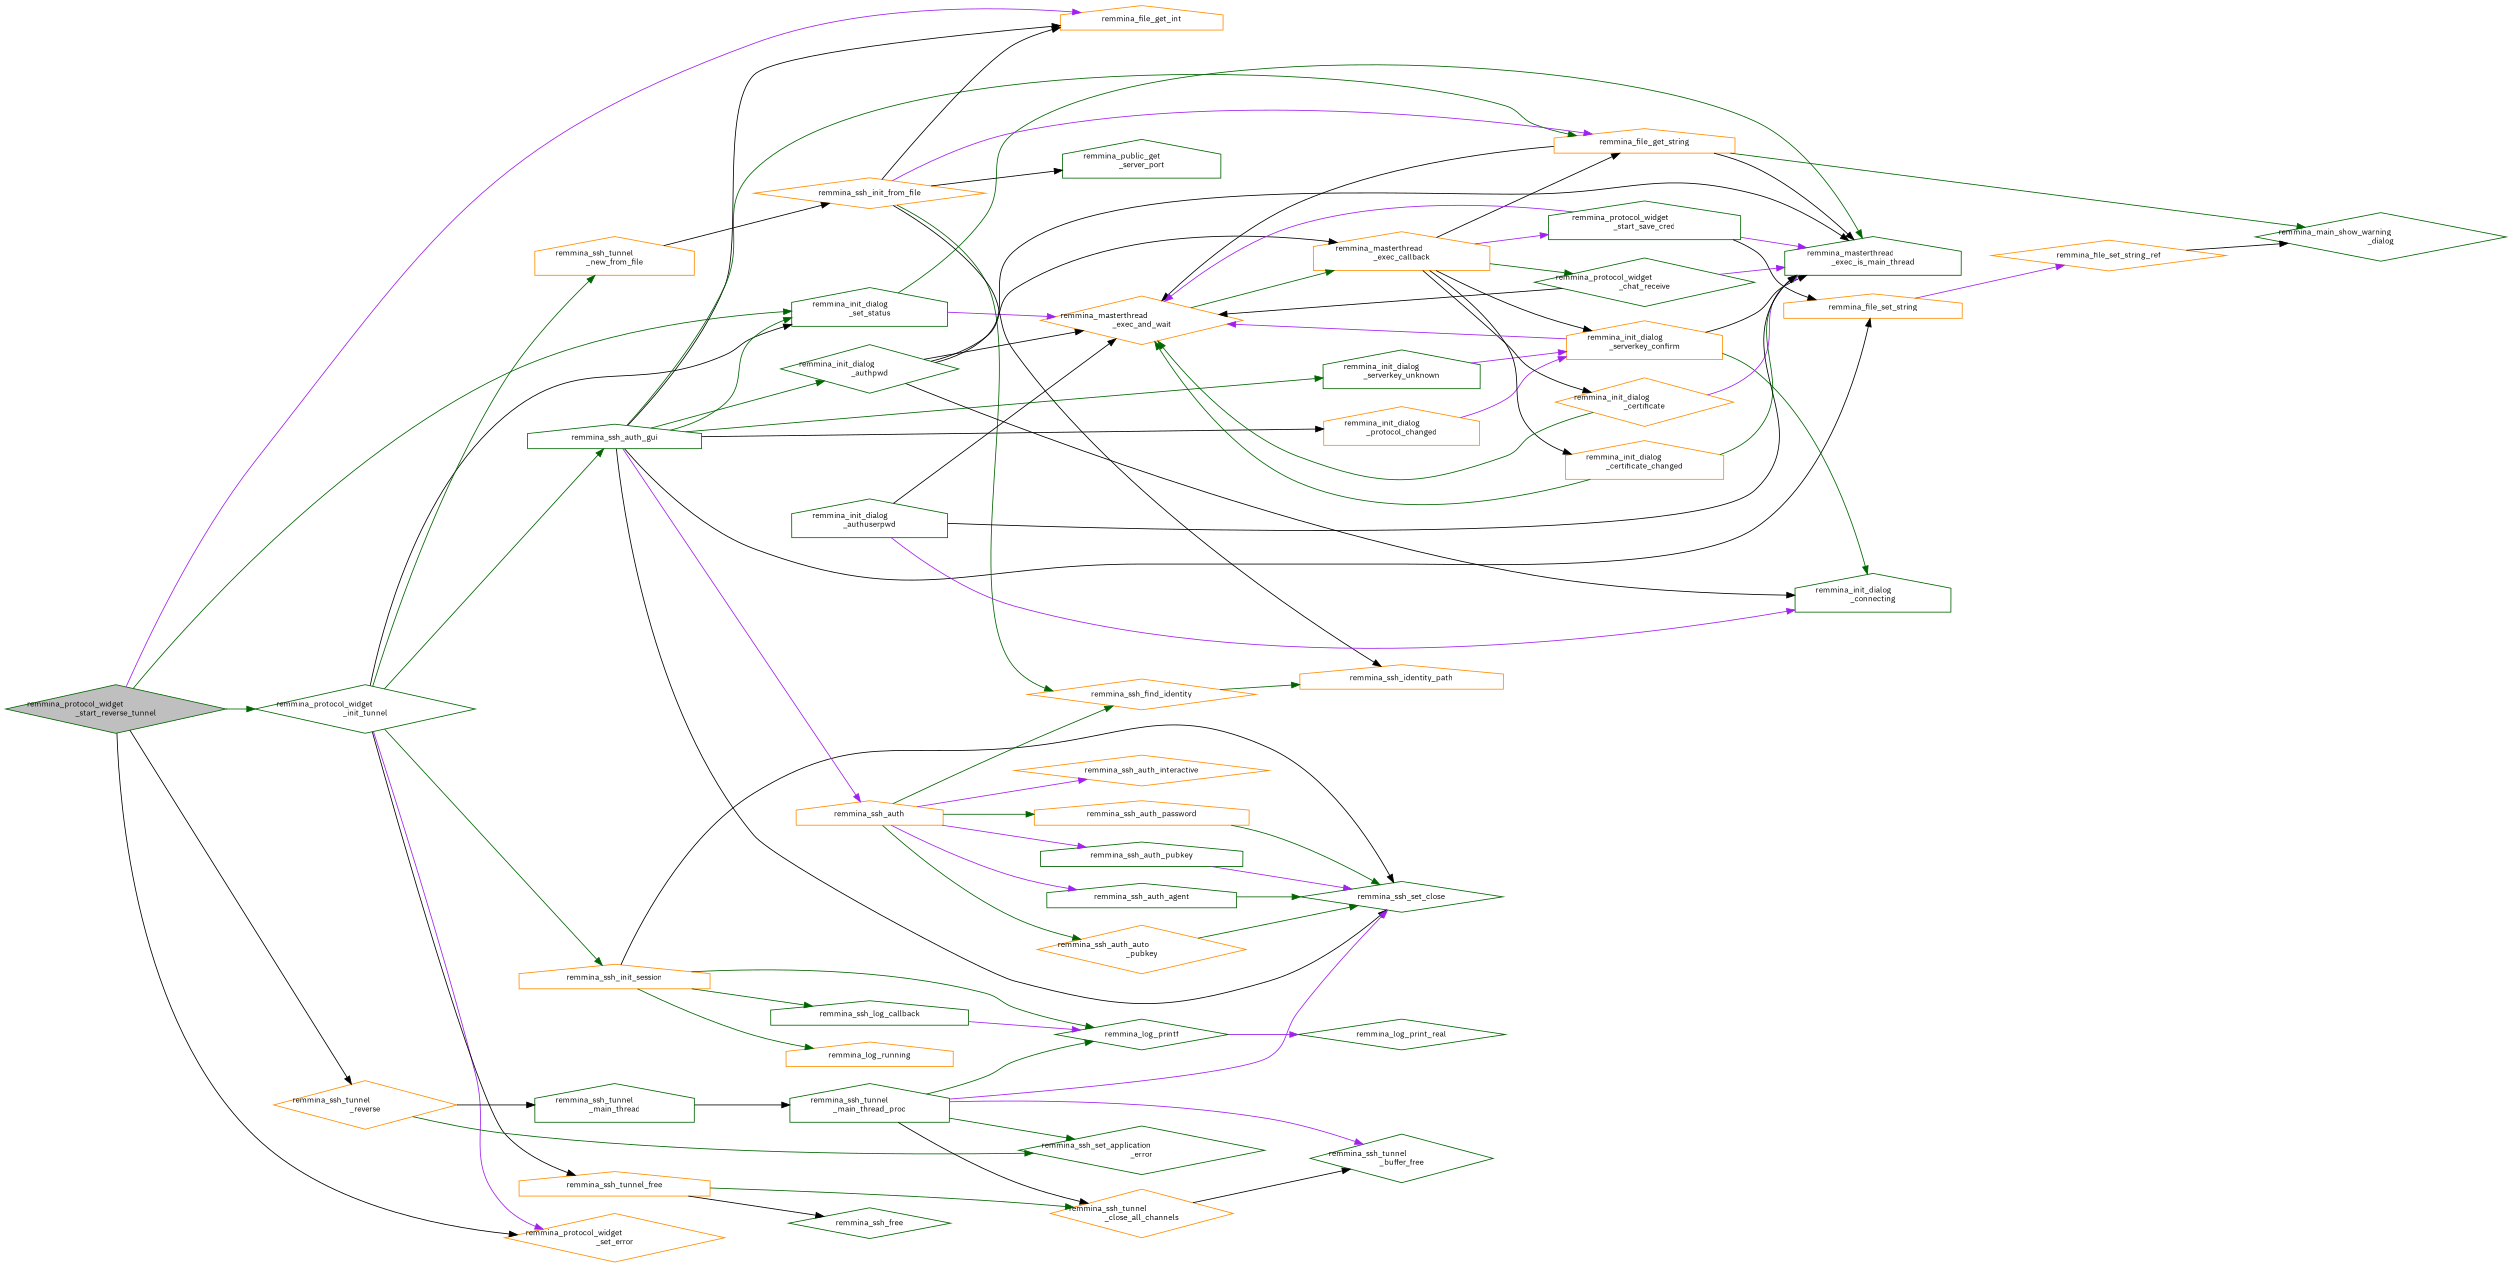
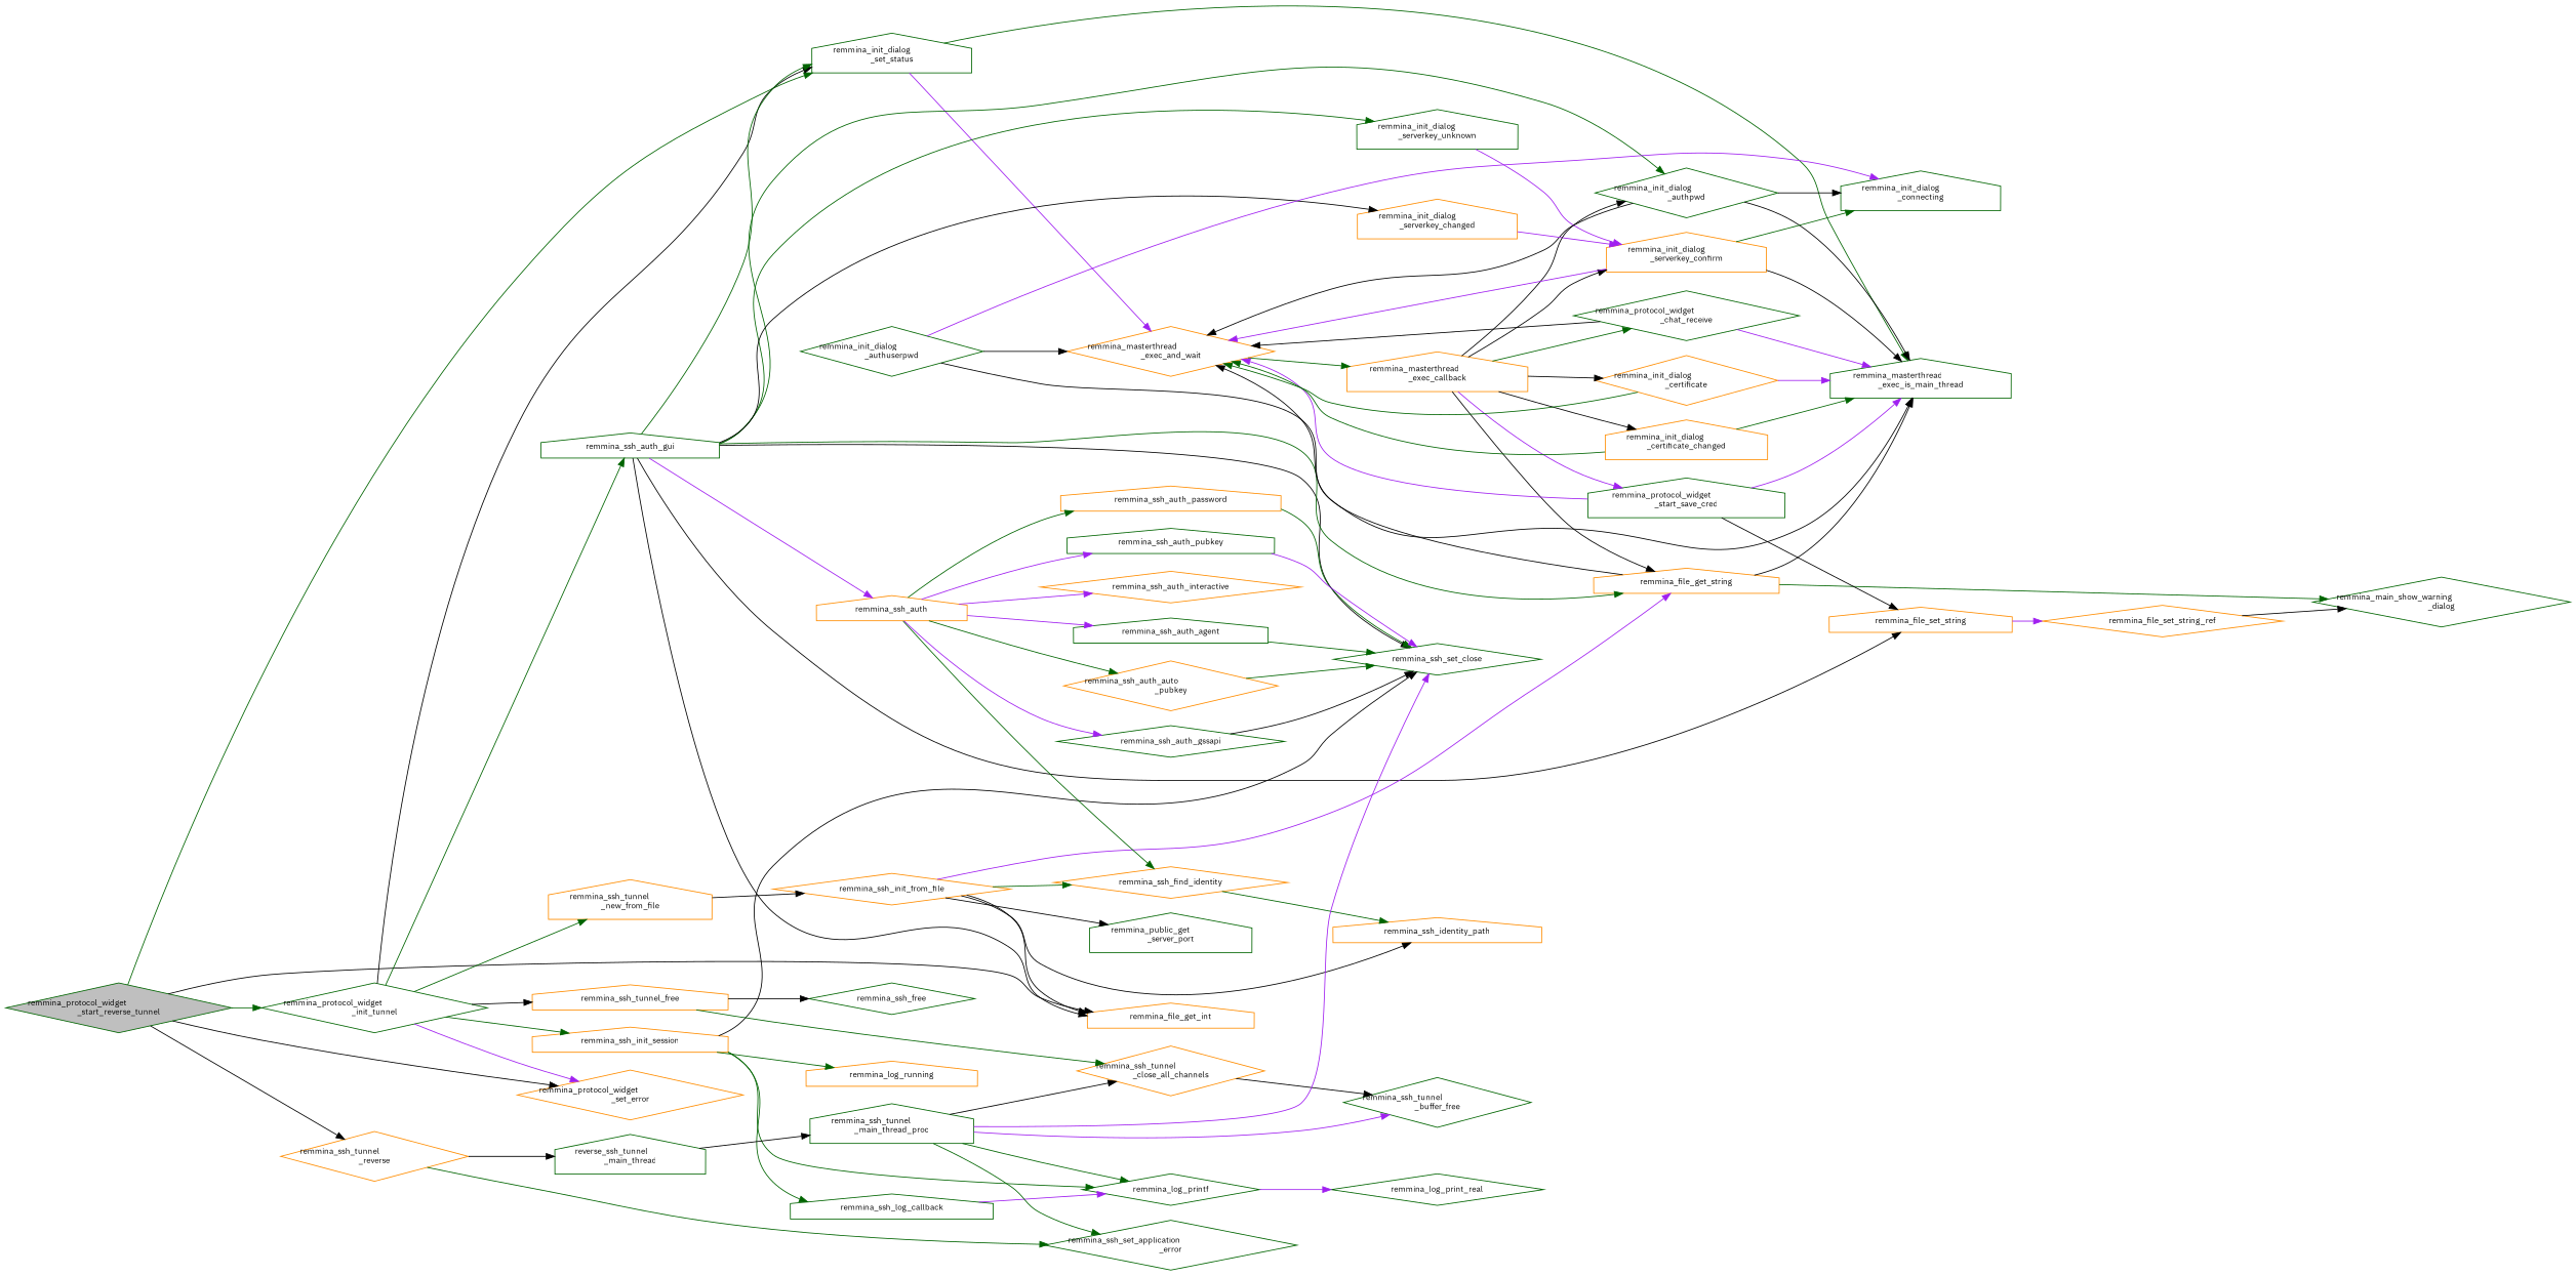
  digraph {
    fontname="IBM Plex Sans"
    rankdir=LR
    node [color=darkgreen fillcolor=white fontname="IBM Plex Sans" fontsize=10 shape=house style=filled]
    edge [color=black fontname="IBM Plex Sans" fontsize=10 labelfontname=Helvetica labelfontsize=10 style=solid]
    n1 [fillcolor=grey75 fontcolor=black height=0.2 label="remmina_protocol_widget\l_start_reverse_tunnel" shape=diamond width=0.4]
    n2 [color=darkorange height=0.2 label=remmina_file_get_int width=0.4]
    n3 [height=0.2 label="remmina_protocol_widget\l_init_tunnel" shape=diamond width=0.4]
    n4 [height=0.2 label="remmina_init_dialog\l_set_status" width=0.4]
    n5 [color=darkorange height=0.2 label="remmina_protocol_widget\l_set_error" shape=diamond width=0.4]
    n6 [color=darkorange height=0.2 label="remmina_ssh_tunnel\l_reverse" shape=diamond width=0.4]
    n7 [color=darkorange height=0.2 label="remmina_ssh_tunnel\l_new_from_file" width=0.4]
    n8 [color=darkorange height=0.2 label=remmina_ssh_init_session width=0.4]
    n9 [color=darkorange height=0.2 label=remmina_ssh_tunnel_free width=0.4]
    n10 [height=0.2 label=remmina_ssh_auth_gui width=0.4]
    n11 [height=0.2 label="remmina_masterthread\l_exec_is_main_thread" width=0.4]
    n12 [color=darkorange height=0.2 label="remmina_masterthread\l_exec_and_wait" shape=diamond width=0.4]
    n13 [height=0.2 label="remmina_ssh_set_application\l_error" shape=diamond width=0.4]
-   n14 [height=0.2 label="remmina_ssh_tunnel\l_main_thread" width=0.4]
+   n14 [height=0.2 label="reverse_ssh_tunnel\l_main_thread" width=0.4]
    n15 [color=darkorange height=0.2 label=remmina_ssh_init_from_file shape=diamond width=0.4]
    n16 [height=0.2 label=remmina_log_printf shape=diamond width=0.4]
    n17 [color=darkorange height=0.2 label=remmina_log_running width=0.4]
    n18 [height=0.2 label=remmina_ssh_log_callback width=0.4]
    n19 [height=0.2 label=remmina_ssh_set_close shape=diamond width=0.4]
    n20 [color=darkorange height=0.2 label="remmina_ssh_tunnel\l_close_all_channels" shape=diamond width=0.4]
    n21 [height=0.2 label=remmina_ssh_free shape=diamond width=0.4]
    n22 [color=darkorange height=0.2 label=remmina_file_get_string width=0.4]
    n23 [height=0.2 label="remmina_init_dialog\l_authpwd" shape=diamond width=0.4]
    n24 [color=darkorange height=0.2 label=remmina_file_set_string width=0.4]
    n25 [height=0.2 label="remmina_init_dialog\l_serverkey_unknown" width=0.4]
-   n26 [color=darkorange height=0.2 label="remmina_init_dialog\l_protocol_changed" width=0.4]
+   n26 [color=darkorange height=0.2 label="remmina_init_dialog\l_serverkey_changed" width=0.4]
    n27 [color=darkorange height=0.2 label=remmina_ssh_auth width=0.4]
    n28 [height=0.2 label="remmina_public_get\l_server_port" width=0.4]
    n29 [color=darkorange height=0.2 label=remmina_ssh_find_identity shape=diamond width=0.4]
    n30 [color=darkorange height=0.2 label=remmina_ssh_identity_path width=0.4]
    n31 [height=0.2 label="remmina_main_show_warning\l_dialog" shape=diamond width=0.4]
    n32 [color=darkorange height=0.2 label="remmina_masterthread\l_exec_callback" width=0.4]
    n33 [height=0.2 label="remmina_protocol_widget\l_start_save_cred" width=0.4]
    n34 [height=0.2 label="remmina_protocol_widget\l_chat_receive" shape=diamond width=0.4]
    n35 [color=darkorange height=0.2 label="remmina_init_dialog\l_serverkey_confirm" width=0.4]
    n36 [color=darkorange height=0.2 label="remmina_init_dialog\l_certificate" shape=diamond width=0.4]
    n37 [color=darkorange height=0.2 label="remmina_init_dialog\l_certificate_changed" width=0.4]
    n38 [height=0.2 label="remmina_init_dialog\l_connecting" width=0.4]
-   n39 [height=0.2 label="remmina_init_dialog\l_authuserpwd" width=0.4]
+   n39 [height=0.2 label="remmina_init_dialog\l_authuserpwd" shape=diamond width=0.4]
    n40 [color=darkorange height=0.2 label=remmina_file_set_string_ref shape=diamond width=0.4]
    n41 [height=0.2 label=remmina_log_print_real shape=diamond width=0.4]
    n42 [height=0.2 label="remmina_ssh_tunnel\l_buffer_free" shape=diamond width=0.4]
    n43 [color=darkorange height=0.2 label=remmina_ssh_auth_interactive shape=diamond width=0.4]
    n44 [color=darkorange height=0.2 label=remmina_ssh_auth_password width=0.4]
    n45 [height=0.2 label=remmina_ssh_auth_pubkey width=0.4]
    n46 [height=0.2 label=remmina_ssh_auth_agent width=0.4]
    n47 [color=darkorange height=0.2 label="remmina_ssh_auth_auto\l_pubkey" shape=diamond width=0.4]
+   n48 [height=0.2 label=remmina_ssh_auth_gssapi shape=diamond width=0.4]
    n49 [height=0.2 label="remmina_ssh_tunnel\l_main_thread_proc" width=0.4]
-   n1 -> n2 [color=purple]
+   n1 -> n2
    n1 -> n3 [color=darkgreen]
    n1 -> n4 [color=darkgreen]
    n1 -> n5
    n1 -> n6
    n3 -> n4
    n3 -> n5 [color=purple]
    n3 -> n7 [color=darkgreen]
    n3 -> n8 [color=darkgreen]
    n3 -> n9
    n3 -> n10 [color=darkgreen]
    n4 -> n11 [color=darkgreen]
    n4 -> n12 [color=purple]
    n6 -> n13 [color=darkgreen]
    n6 -> n14
    n7 -> n15
    n8 -> n16 [color=darkgreen]
    n8 -> n17 [color=darkgreen]
    n8 -> n18 [color=darkgreen]
    n8 -> n19
    n9 -> n20 [color=darkgreen]
    n9 -> n21
    n10 -> n2
    n10 -> n4 [color=darkgreen]
    n10 -> n19
    n10 -> n22 [color=darkgreen]
    n10 -> n23 [color=darkgreen]
    n10 -> n24
    n10 -> n25 [color=darkgreen]
    n10 -> n26
    n10 -> n27 [color=purple]
    n12 -> n32 [color=darkgreen]
    n14 -> n49
    n15 -> n2
    n15 -> n22 [color=purple]
    n15 -> n28
    n15 -> n29 [color=darkgreen]
    n15 -> n30
    n16 -> n41 [color=purple]
    n18 -> n16 [color=purple]
    n20 -> n42
    n22 -> n11
    n22 -> n12
    n22 -> n31 [color=darkgreen]
    n23 -> n11
    n23 -> n12
    n23 -> n38
    n24 -> n40 [color=purple]
    n25 -> n35 [color=purple]
    n26 -> n35 [color=purple]
    n27 -> n29 [color=darkgreen]
    n27 -> n43 [color=purple]
    n27 -> n44 [color=darkgreen]
    n27 -> n45 [color=purple]
    n27 -> n46 [color=purple]
    n27 -> n47 [color=darkgreen]
+   n27 -> n48 [color=purple]
    n29 -> n30 [color=darkgreen]
    n32 -> n22
-   n23 -> n32
+   n32 -> n23
    n32 -> n33 [color=purple]
    n32 -> n34 [color=darkgreen]
    n32 -> n35
    n32 -> n36
    n32 -> n37
    n33 -> n11 [color=purple]
    n33 -> n12 [color=purple]
    n33 -> n24
    n34 -> n11 [color=purple]
    n34 -> n12
    n35 -> n11
    n35 -> n12 [color=purple]
    n35 -> n38 [color=darkgreen]
    n36 -> n11 [color=purple]
    n36 -> n12 [color=darkgreen]
    n37 -> n11 [color=darkgreen]
    n37 -> n12 [color=darkgreen]
    n39 -> n11
    n39 -> n12
    n39 -> n38 [color=purple]
    n40 -> n31
    n44 -> n19 [color=darkgreen]
    n45 -> n19 [color=purple]
    n46 -> n19 [color=darkgreen]
    n47 -> n19 [color=darkgreen]
+   n48 -> n19
    n49 -> n13 [color=darkgreen]
    n49 -> n16 [color=darkgreen]
    n49 -> n19 [color=purple]
    n49 -> n20
    n49 -> n42 [color=purple]
  }
